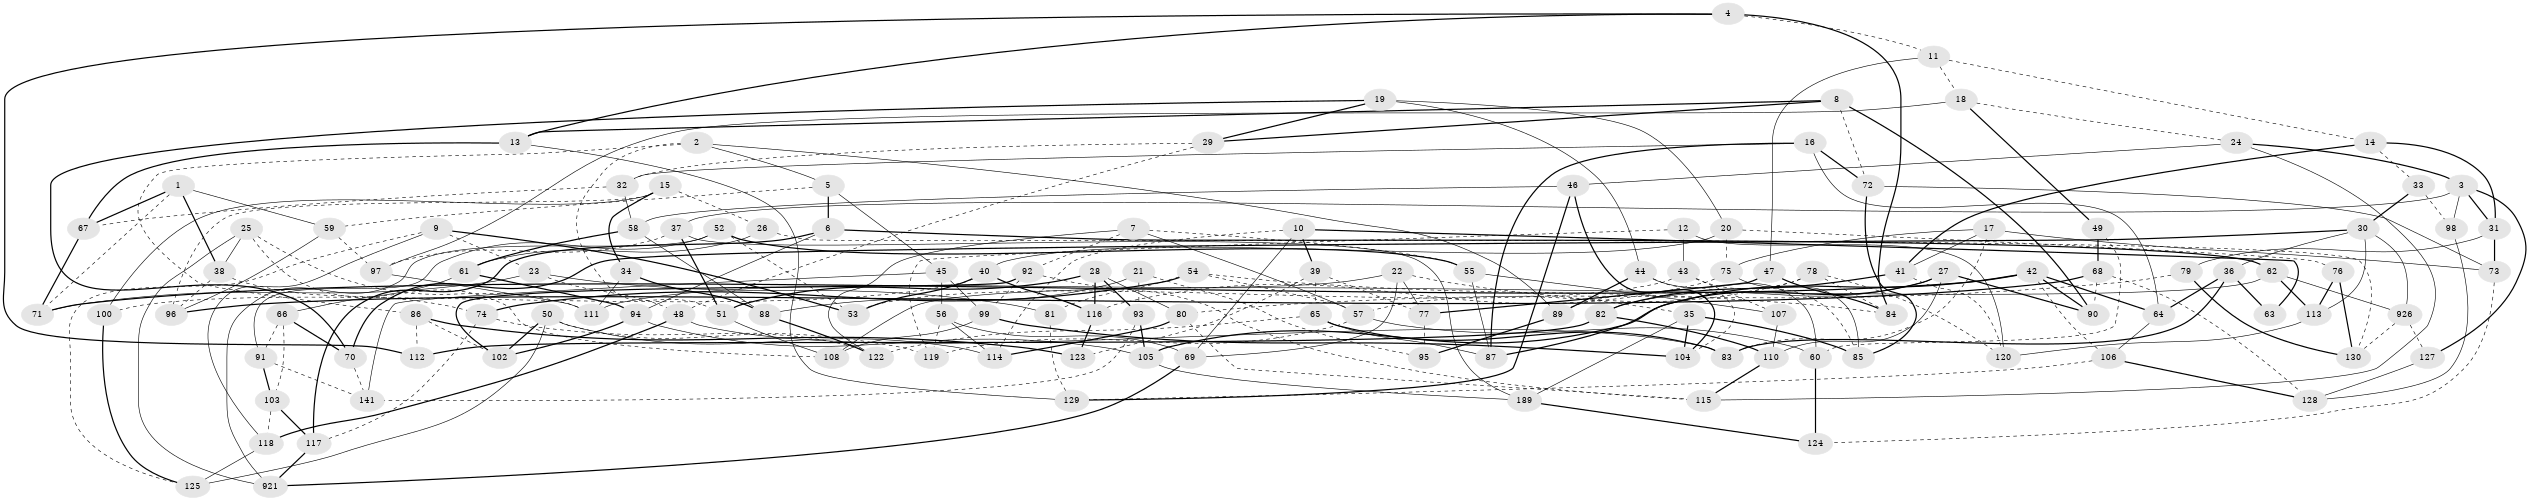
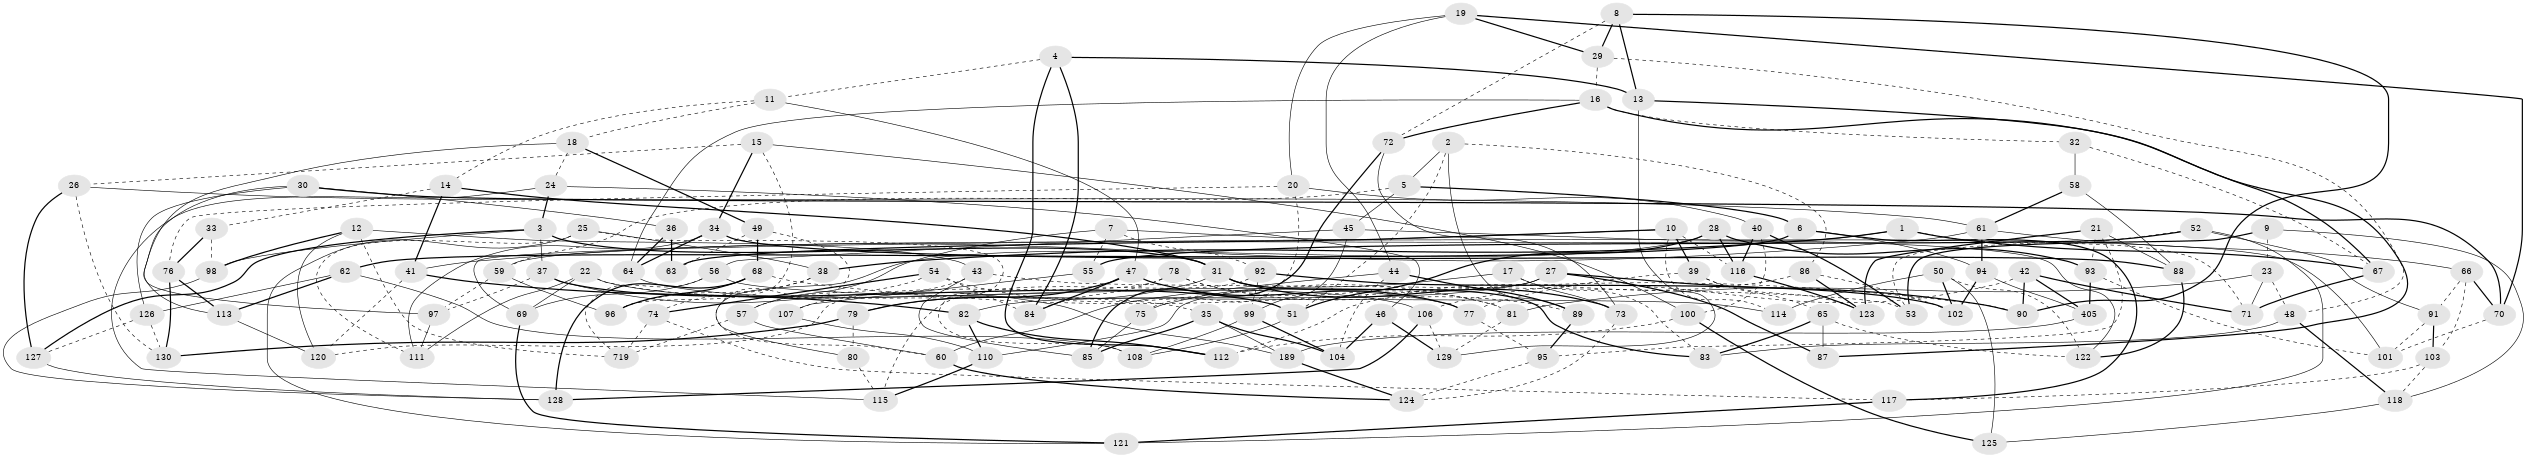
  graph {
    node [color=gray90 style=filled]
    edge [style=bold]
    1
    38
    59
    67
    71
    96
    74
    97
    2
    5
    51
    86
    89
    6
    45
    108
    112
    123
    102
    95
    3
    31
    37
    98
    127
    73
    79
    n28 [label=189]
    128
    4
    11
    13
    84
    14
    18
    47
    129
    62
    94
    117
    56
    99
-   101 [label=141]
+   101
    113
-   126 [label=926]
-   105
-   121 [label=921]
+   126
+   105 [label=405]
+   121
    7
    55
    57
    92
    122
    87
    107
-   119
+   119 [label=719]
    60
    115
    8
    29
    72
    90
    32
    48
    85
    9
    23
    53
    118
    125
    81
    10
    39
    63
    69
    114
    77
    65
    33
    41
    24
    49
    12
    43
    120
    76
    82
    15
    26
    34
    100
    61
    130
    64
    88
    111
    16
    58
    106
    17
    75
    83
    124
    116
    46
    68
    19
    20
    44
    70
    40
    104
    21
    93
    22
    35
    25
    66
    27
    110
    28
    80
    30
    36
    42
    50
    52
    91
    103
    54
    78
    1 -- 38
    1 -- 59 [style=solid]
    1 -- 67
    1 -- 71 [style=dashed]
    38 -- 96 [style=dashed]
    38 -- 74 [style=dashed]
    59 -- 96 [style=solid]
    59 -- 97 [style=dashed]
    67 -- 71
    74 -- 117 [style=dashed]
    74 -- 119 [style=dashed]
    97 -- 111 [style=solid]
    2 -- 5 [style=solid]
    2 -- 51 [style=dashed]
    2 -- 86 [style=dashed]
    2 -- 89 [style=solid]
    5 -- 59 [style=dashed]
    5 -- 6
    5 -- 45 [style=solid]
    51 -- 108 [style=solid]
    86 -- 112 [style=dashed]
    86 -- 123
    86 -- 102 [style=dashed]
    89 -- 95
    6 -- 62
    6 -- 94 [style=solid]
    6 -- 117
    45 -- 56 [style=solid]
    45 -- 99 [style=solid]
    45 -- 101 [style=solid]
+   95 -- 124 [style=dashed]
    3 -- 31
    3 -- 37 [style=solid]
    3 -- 98 [style=solid]
    3 -- 127
    31 -- 73
    31 -- 79 [style=solid]
    37 -- 97 [style=dashed]
    37 -- 51
    37 -- n28 [style=solid]
    98 -- 128 [style=solid]
    127 -- 128 [style=solid]
    73 -- 124 [style=dashed]
    79 -- 130
    79 -- 80 [style=dashed]
    n28 -- 124
    4 -- 112
    4 -- 11 [style=dashed]
    4 -- 13
    4 -- 84
    11 -- 14 [style=dashed]
    11 -- 18 [style=dashed]
    11 -- 47 [style=solid]
    13 -- 67
    13 -- 129 [style=solid]
    14 -- 31
    14 -- 33 [style=dashed]
    14 -- 41
    18 -- 97 [style=solid]
    18 -- 24 [style=dashed]
    18 -- 49
+   47 -- 79
    47 -- 84
    47 -- 77
    62 -- 108 [style=solid]
    62 -- 113
    62 -- 126 [style=solid]
    94 -- 102
    94 -- 105 [style=solid]
    117 -- 121
    56 -- 119 [style=dashed]
    56 -- 69 [style=solid]
    56 -- 114 [style=solid]
    99 -- 108 [style=solid]
    99 -- 104
    113 -- 120 [style=solid]
    126 -- 127 [style=dashed]
    126 -- 130 [style=dashed]
    105 -- n28 [style=solid]
    7 -- 55 [style=dashed]
    7 -- 57 [style=solid]
    7 -- 92 [style=dashed]
    7 -- 122 [style=solid]
-   55 -- 87 [style=solid]
    55 -- 107 [style=solid]
    57 -- 119 [style=dashed]
    57 -- 60 [style=solid]
    92 -- 102
    92 -- 99 [style=dashed]
    92 -- 115 [style=dashed]
    107 -- 110 [style=solid]
    60 -- 124
    8 -- 13
    8 -- 29
    8 -- 72 [style=dashed]
    8 -- 90
-   29 -- 32 [style=dashed]
+   29 -- 16 [style=dashed]
    29 -- 48 [style=dashed]
    72 -- 73 [style=solid]
    72 -- 85
    32 -- 67 [style=dashed]
    32 -- 58 [style=solid]
    48 -- 118
    48 -- 83 [style=solid]
    9 -- 23 [style=dashed]
    9 -- 53
    9 -- 118 [style=solid]
-   9 -- 125 [style=dashed]
    23 -- 71 [style=solid]
    23 -- 48 [style=dashed]
    23 -- 81 [style=solid]
    118 -- 125 [style=solid]
    81 -- 129 [style=dashed]
    10 -- 39
    10 -- 63
    10 -- 69 [style=solid]
    10 -- 114 [style=dashed]
    39 -- 123 [style=dashed]
    39 -- 77 [style=dashed]
    39 -- 65 [style=dashed]
    69 -- 121
    77 -- 95 [style=dashed]
    65 -- 122 [style=dashed]
    65 -- 87 [style=solid]
    65 -- 83
    33 -- 98 [style=dashed]
-   33 -- 30
+   33 -- 76
    41 -- 120 [style=dashed]
    41 -- 82
    24 -- 3
    24 -- 115 [style=solid]
    24 -- 46 [style=solid]
    49 -- 60 [style=dashed]
+   49 -- 63 [style=dashed]
    49 -- 68
+   12 -- 98
    12 -- 119 [style=dashed]
    12 -- 43 [style=solid]
    12 -- 120 [style=solid]
    43 -- 107 [style=dashed]
-   43 -- 85 [style=dashed]
+   43 -- 85 [style=solid]
    43 -- 53 [style=dashed]
    76 -- 113
    76 -- 130
    82 -- 112
    82 -- 110
    15 -- 96 [style=dashed]
    15 -- 26 [style=dashed]
    15 -- 34
    15 -- 100 [style=solid]
+   26 -- 127
    26 -- 61 [style=solid]
    26 -- 130 [style=dashed]
-   42 -- 64
+   34 -- 64
    34 -- 88
    34 -- 111 [style=solid]
+   100 -- 112 [style=dashed]
    100 -- 125
    61 -- 94
    61 -- 66 [style=solid]
    64 -- 106 [style=solid]
    88 -- 122
    16 -- 87
    16 -- 72
-   16 -- 32 [style=solid]
+   16 -- 32 [style=dashed]
    16 -- 64 [style=solid]
    58 -- 61
    58 -- 88 [style=solid]
    106 -- 128
    106 -- 129 [style=dashed]
    17 -- 73 [style=solid]
-   17 -- 41 [style=solid]
+   61 -- 41 [style=solid]
    17 -- 75 [style=solid]
    17 -- 83 [style=dashed]
    75 -- 85 [style=solid]
-   75 -- 116 [style=dashed]
+   10 -- 116 [style=dashed]
    116 -- 123
    46 -- 129
-   46 -- 58 [style=solid]
    46 -- 104
    68 -- 96
-   68 -- 128 [style=dashed]
+   68 -- 128
    68 -- 90 [style=dashed]
    19 -- 29
    19 -- 20 [style=solid]
    19 -- 44 [style=solid]
    19 -- 70
    20 -- 76 [style=dashed]
    20 -- 75 [style=dashed]
    20 -- 40 [style=solid]
    44 -- 89
    44 -- 60 [style=solid]
    44 -- 104 [style=dashed]
    70 -- 101 [style=dashed]
    40 -- 53
    40 -- 100 [style=dashed]
    40 -- 116
+   21 -- 123
    21 -- 95 [style=dashed]
    21 -- 88 [style=solid]
    21 -- 93 [style=dashed]
    93 -- 101 [style=dashed]
    93 -- 105
    22 -- 69 [style=solid]
    22 -- 77 [style=solid]
    22 -- 111 [style=solid]
    22 -- 35 [style=dashed]
    35 -- n28 [style=solid]
    35 -- 85
    35 -- 104
    25 -- 38 [style=solid]
    25 -- 108 [style=dashed]
    25 -- 121 [style=solid]
    25 -- 111 [style=dashed]
    66 -- 70
    66 -- 91 [style=dashed]
    66 -- 103 [style=dashed]
    27 -- 87
    27 -- 90
    27 -- 82 [style=solid]
    27 -- 110 [style=solid]
    110 -- 115
    28 -- 51
    28 -- 116
    28 -- 93
    28 -- 80 [style=solid]
    80 -- 115 [style=dashed]
-   80 -- 114
    30 -- 113 [style=solid]
    30 -- 126 [style=solid]
    30 -- 70
    30 -- 36 [style=solid]
    36 -- 63
    36 -- 64
-   36 -- 83
+   31 -- 83
    42 -- 71
    42 -- 105
    42 -- 90
    42 -- 106 [style=dashed]
    50 -- 102
    50 -- 122 [style=dashed]
    50 -- 125 [style=solid]
    50 -- 114 [style=solid]
    52 -- 121 [style=solid]
    52 -- 55
    52 -- 53 [style=dashed]
    52 -- 91 [style=solid]
    91 -- 101 [style=dashed]
    91 -- 103
-   103 -- 117
+   103 -- 117 [style=dashed]
    103 -- 118 [style=dashed]
    54 -- 74
    54 -- 84 [style=dashed]
    54 -- 57 [style=dashed]
    54 -- 81 [style=dashed]
    78 -- 89 [style=dashed]
    78 -- 84 [style=dashed]
-   78 -- 57 [style=dashed]
+   78 -- 81 [style=dashed]
    78 -- 120 [style=dashed]
  }
